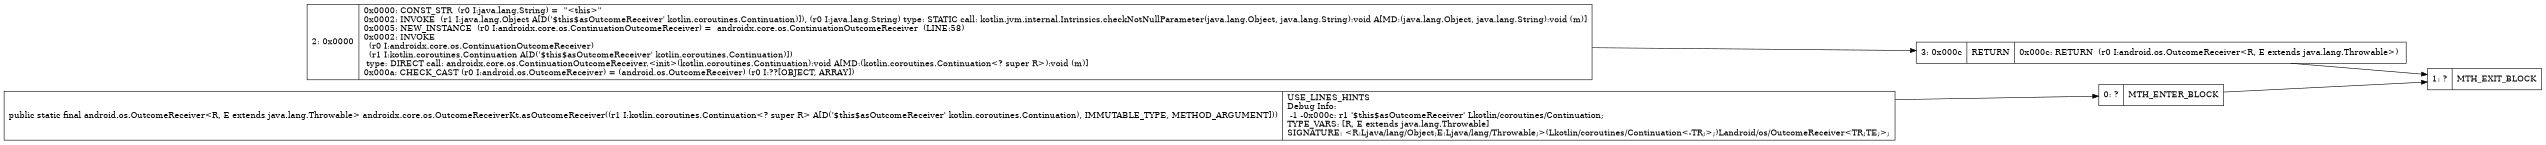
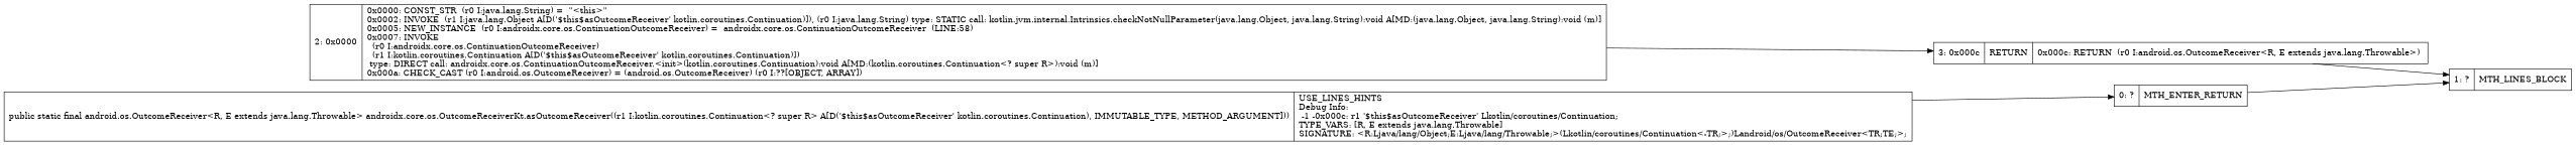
  digraph {
    rankdir=LR
    node [shape=record]
-   n1 [label="{0\:\ ?|MTH_ENTER_BLOCK\l}"]
-   n2 [label="{1\:\ ?|MTH_EXIT_BLOCK\l}"]
-   n3 [label="{2\:\ 0x0000|0x0000: CONST_STR  (r0 I:java.lang.String) =  \"\<this\>\" \l0x0002: INVOKE  (r1 I:java.lang.Object A[D('$this$asOutcomeReceiver' kotlin.coroutines.Continuation)]), (r0 I:java.lang.String) type: STATIC call: kotlin.jvm.internal.Intrinsics.checkNotNullParameter(java.lang.Object, java.lang.String):void A[MD:(java.lang.Object, java.lang.String):void (m)]\l0x0005: NEW_INSTANCE  (r0 I:androidx.core.os.ContinuationOutcomeReceiver) =  androidx.core.os.ContinuationOutcomeReceiver  (LINE:58)\l0x0002: INVOKE  \l  (r0 I:androidx.core.os.ContinuationOutcomeReceiver)\l  (r1 I:kotlin.coroutines.Continuation A[D('$this$asOutcomeReceiver' kotlin.coroutines.Continuation)])\l type: DIRECT call: androidx.core.os.ContinuationOutcomeReceiver.\<init\>(kotlin.coroutines.Continuation):void A[MD:(kotlin.coroutines.Continuation\<? super R\>):void (m)]\l0x000a: CHECK_CAST (r0 I:android.os.OutcomeReceiver) = (android.os.OutcomeReceiver) (r0 I:??[OBJECT, ARRAY]) \l}"]
+   n1 [label="{0\:\ ?|MTH_ENTER_RETURN\l}"]
+   n2 [label="{1\:\ ?|MTH_LINES_BLOCK\l}"]
+   n3 [label="{2\:\ 0x0000|0x0000: CONST_STR  (r0 I:java.lang.String) =  \"\<this\>\" \l0x0002: INVOKE  (r1 I:java.lang.Object A[D('$this$asOutcomeReceiver' kotlin.coroutines.Continuation)]), (r0 I:java.lang.String) type: STATIC call: kotlin.jvm.internal.Intrinsics.checkNotNullParameter(java.lang.Object, java.lang.String):void A[MD:(java.lang.Object, java.lang.String):void (m)]\l0x0005: NEW_INSTANCE  (r0 I:androidx.core.os.ContinuationOutcomeReceiver) =  androidx.core.os.ContinuationOutcomeReceiver  (LINE:58)\l0x0007: INVOKE  \l  (r0 I:androidx.core.os.ContinuationOutcomeReceiver)\l  (r1 I:kotlin.coroutines.Continuation A[D('$this$asOutcomeReceiver' kotlin.coroutines.Continuation)])\l type: DIRECT call: androidx.core.os.ContinuationOutcomeReceiver.\<init\>(kotlin.coroutines.Continuation):void A[MD:(kotlin.coroutines.Continuation\<? super R\>):void (m)]\l0x000a: CHECK_CAST (r0 I:android.os.OutcomeReceiver) = (android.os.OutcomeReceiver) (r0 I:??[OBJECT, ARRAY]) \l}"]
    n4 [label="{3\:\ 0x000c|RETURN\l|0x000c: RETURN  (r0 I:android.os.OutcomeReceiver\<R, E extends java.lang.Throwable\>) \l}"]
    n5 [label="{public static final android.os.OutcomeReceiver\<R, E extends java.lang.Throwable\> androidx.core.os.OutcomeReceiverKt.asOutcomeReceiver((r1 I:kotlin.coroutines.Continuation\<? super R\> A[D('$this$asOutcomeReceiver' kotlin.coroutines.Continuation), IMMUTABLE_TYPE, METHOD_ARGUMENT]))  | USE_LINES_HINTS\lDebug Info:\l  \-1 \-0x000c: r1 '$this$asOutcomeReceiver' Lkotlin\/coroutines\/Continuation;\lTYPE_VARS: [R, E extends java.lang.Throwable]\lSIGNATURE: \<R:Ljava\/lang\/Object;E:Ljava\/lang\/Throwable;\>(Lkotlin\/coroutines\/Continuation\<\-TR;\>;)Landroid\/os\/OutcomeReceiver\<TR;TE;\>;\l}"]
    n1 -> n2
    n3 -> n4
    n4 -> n2
    n5 -> n1
  }
